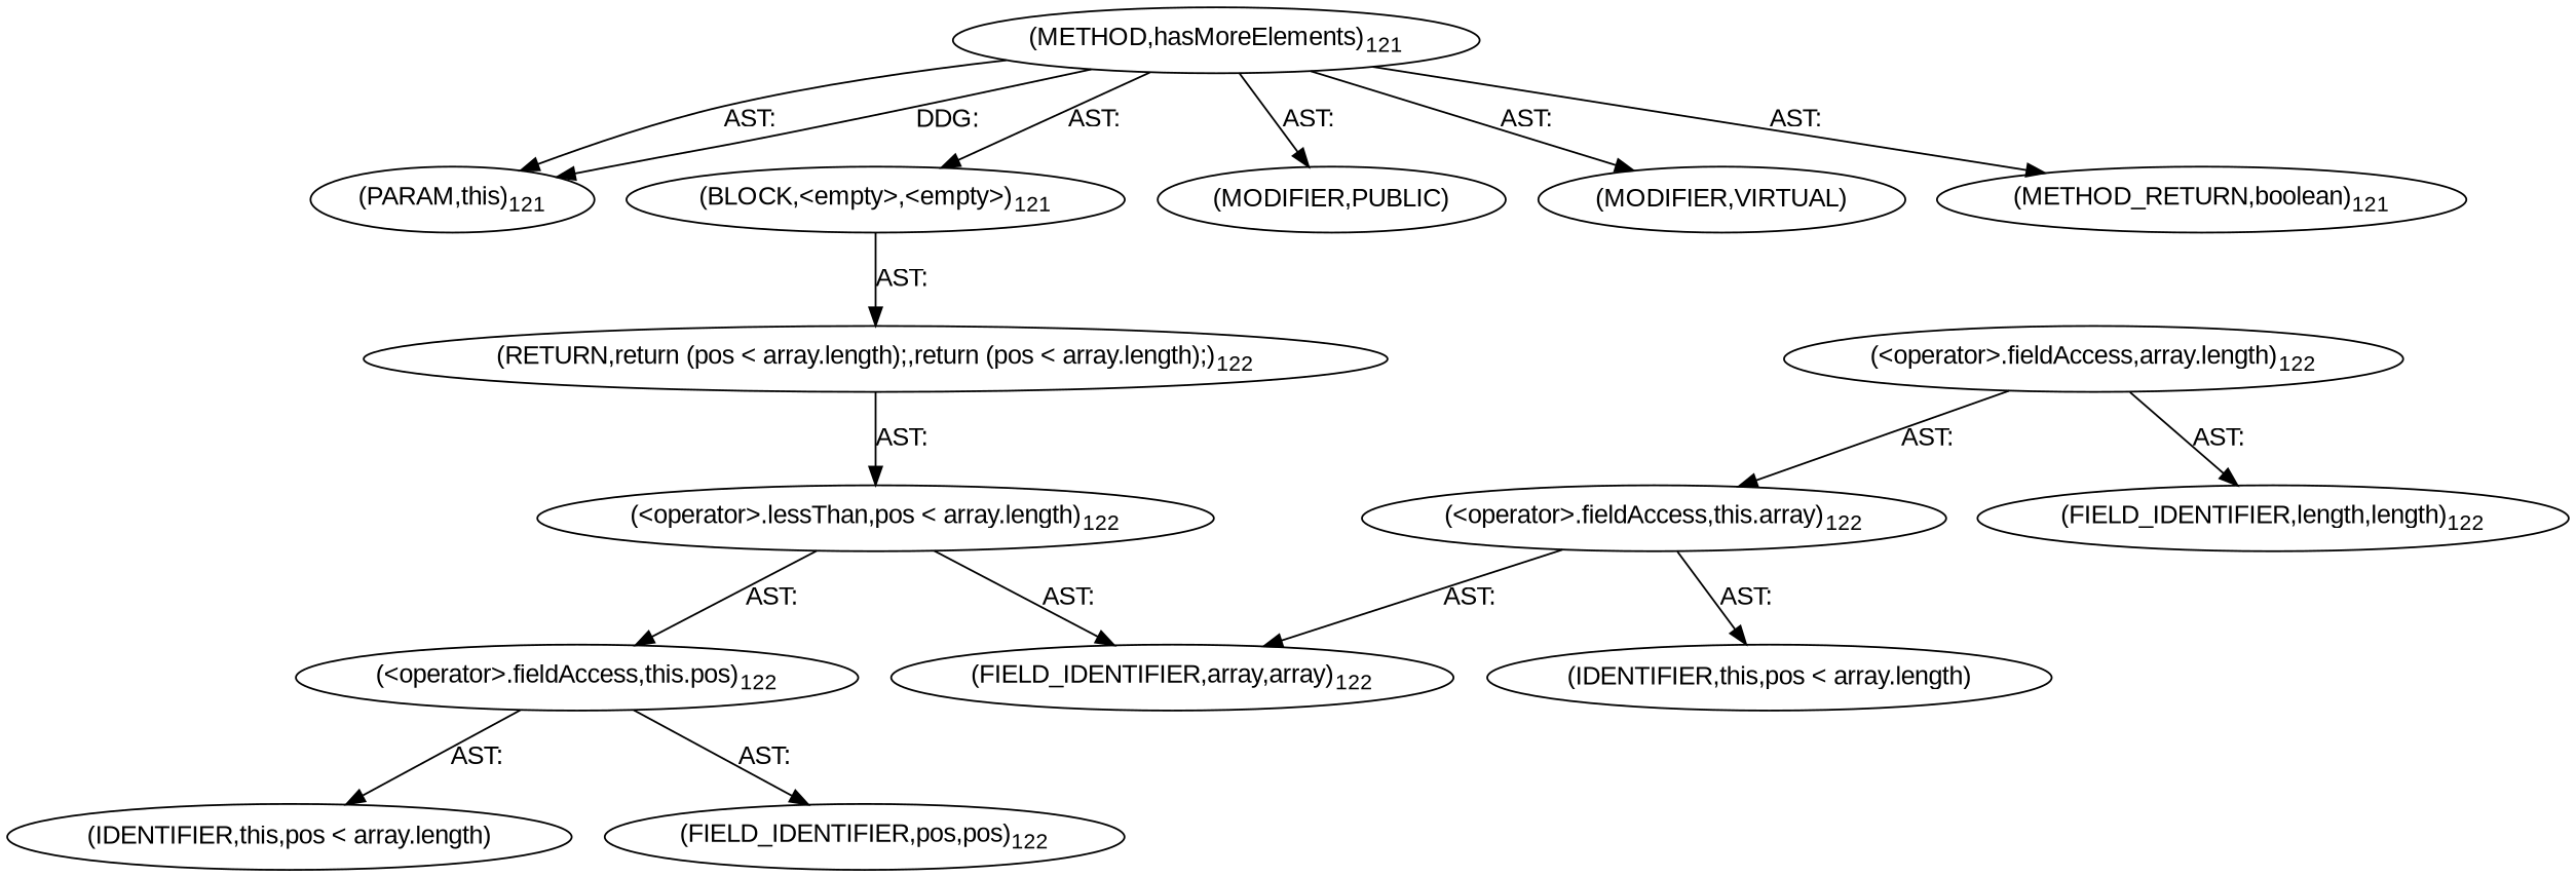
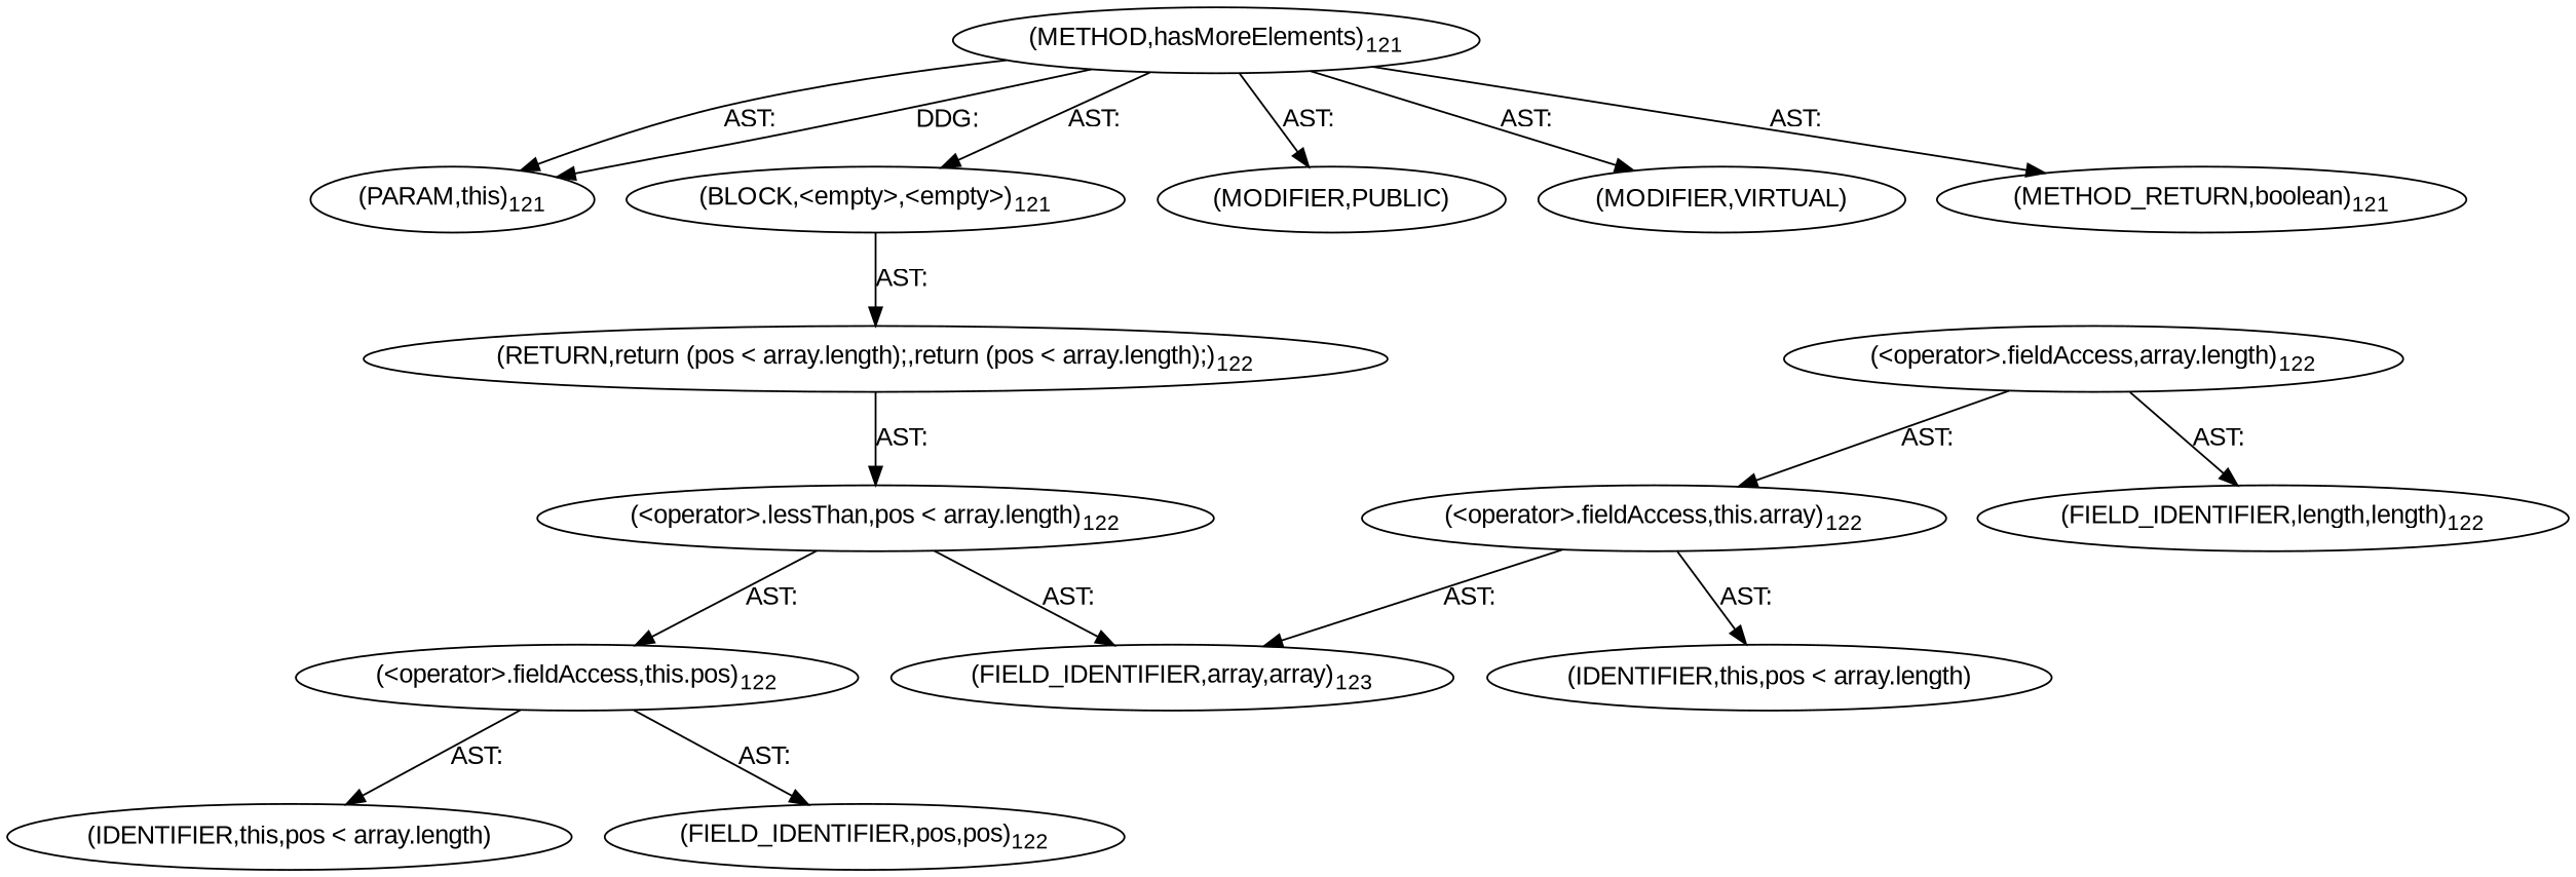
  digraph {
    fontname="Liberation Sans"
    node [fontname="Liberation Sans"]
    edge [fontname="Liberation Sans"]
    n1 [label=<(METHOD,hasMoreElements)<SUB>121</SUB>>]
    n2 [label=<(PARAM,this)<SUB>121</SUB>>]
    n3 [label=<(BLOCK,&lt;empty&gt;,&lt;empty&gt;)<SUB>121</SUB>>]
    n4 [label=<(MODIFIER,PUBLIC)>]
    n5 [label=<(MODIFIER,VIRTUAL)>]
    n6 [label=<(METHOD_RETURN,boolean)<SUB>121</SUB>>]
    n7 [label=<(RETURN,return (pos &lt; array.length);,return (pos &lt; array.length);)<SUB>122</SUB>>]
    n8 [label=<(&lt;operator&gt;.lessThan,pos &lt; array.length)<SUB>122</SUB>>]
    n9 [label=<(&lt;operator&gt;.fieldAccess,this.pos)<SUB>122</SUB>>]
-   n10 [label=<(FIELD_IDENTIFIER,array,array)<SUB>122</SUB>>]
+   n10 [label=<(FIELD_IDENTIFIER,array,array)<SUB>123</SUB>>]
    n11 [label=<(IDENTIFIER,this,pos &lt; array.length)>]
    n12 [label=<(FIELD_IDENTIFIER,pos,pos)<SUB>122</SUB>>]
    n13 [label=<(&lt;operator&gt;.fieldAccess,array.length)<SUB>122</SUB>>]
    n14 [label=<(&lt;operator&gt;.fieldAccess,this.array)<SUB>122</SUB>>]
    n15 [label=<(FIELD_IDENTIFIER,length,length)<SUB>122</SUB>>]
    n16 [label=<(IDENTIFIER,this,pos &lt; array.length)>]
    n1 -> n2 [label="AST: "]
    n1 -> n2 [label="DDG: "]
    n1 -> n3 [label="AST: "]
    n1 -> n4 [label="AST: "]
    n1 -> n5 [label="AST: "]
    n1 -> n6 [label="AST: "]
    n3 -> n7 [label="AST: "]
    n7 -> n8 [label="AST: "]
    n8 -> n9 [label="AST: "]
    n8 -> n10 [label="AST: "]
    n9 -> n11 [label="AST: "]
    n9 -> n12 [label="AST: "]
    n13 -> n14 [label="AST: "]
    n13 -> n15 [label="AST: "]
    n14 -> n10 [label="AST: "]
    n14 -> n16 [label="AST: "]
  }
